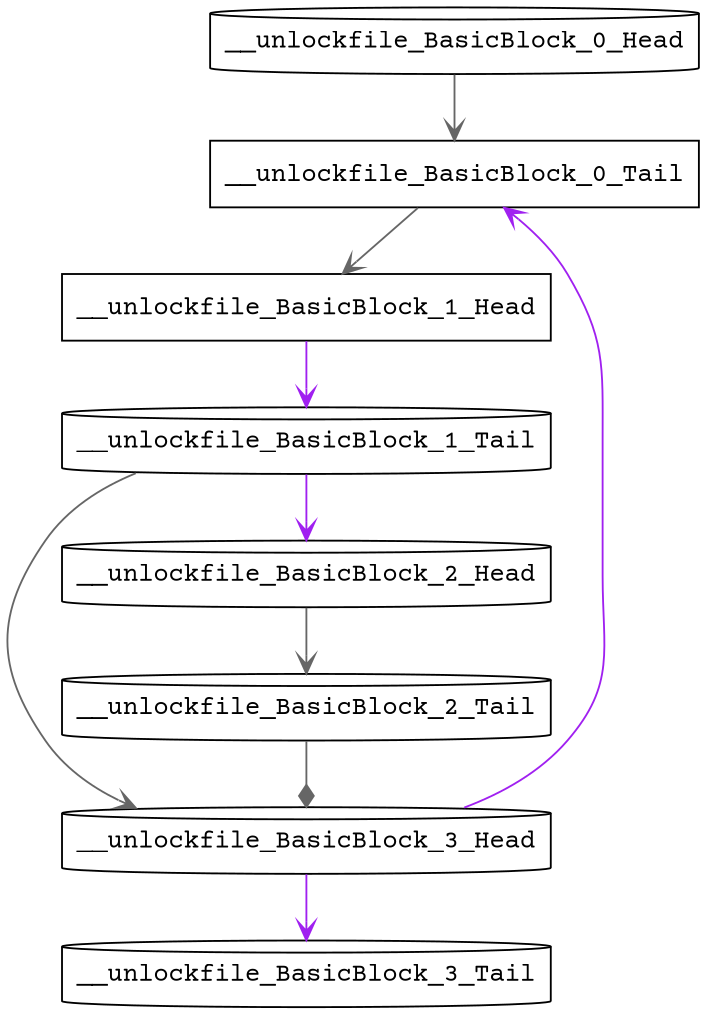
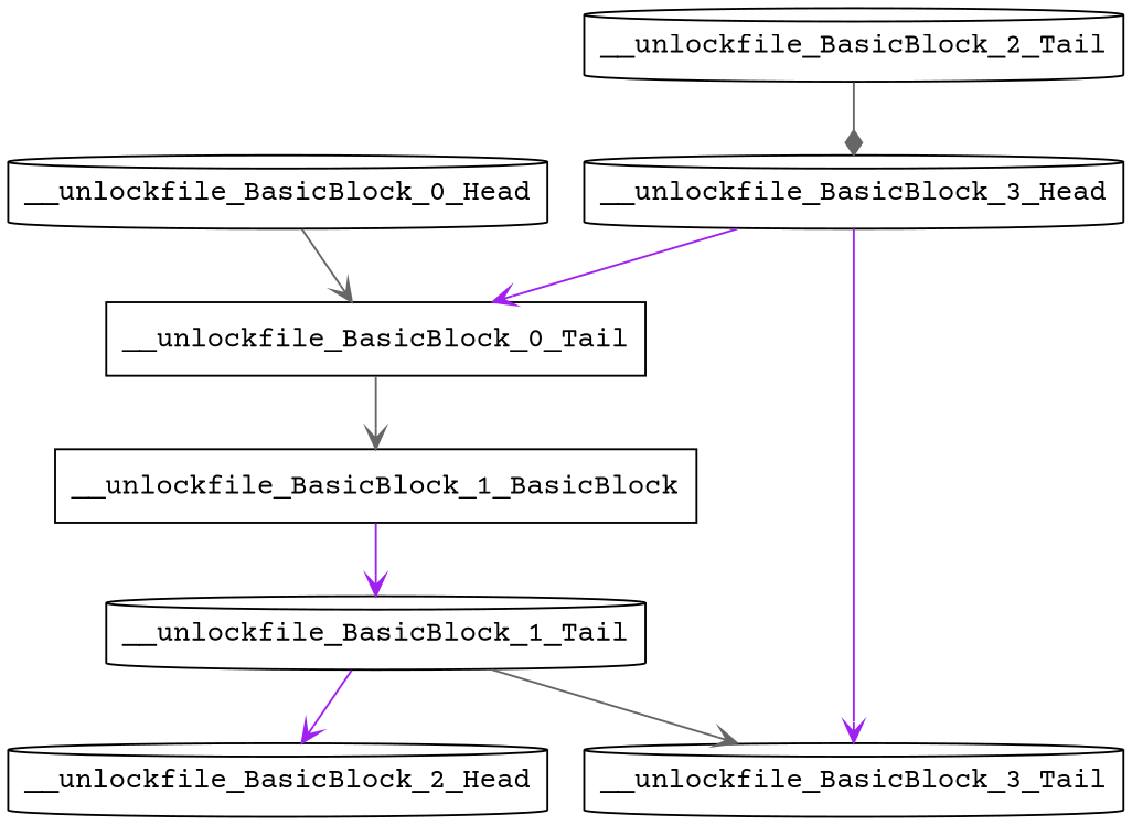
  digraph {
    fontname="Courier Prime"
    node [fontname="Courier Prime" shape=cylinder]
    edge [arrowhead=vee color=gray40 fontname="Courier Prime"]
    __unlockfile_BasicBlock_0_Tail [shape=box]
    __unlockfile_BasicBlock_0_Head
-   __unlockfile_BasicBlock_1_Head [shape=box]
+   __unlockfile_BasicBlock_1_Head [shape=box label=__unlockfile_BasicBlock_1_BasicBlock]
    __unlockfile_BasicBlock_3_Head
    __unlockfile_BasicBlock_3_Tail
    __unlockfile_BasicBlock_1_Tail
    __unlockfile_BasicBlock_2_Head
    __unlockfile_BasicBlock_2_Tail
    __unlockfile_BasicBlock_0_Tail -> __unlockfile_BasicBlock_1_Head
    __unlockfile_BasicBlock_0_Head -> __unlockfile_BasicBlock_0_Tail
    __unlockfile_BasicBlock_1_Head -> __unlockfile_BasicBlock_1_Tail [color=purple]
    __unlockfile_BasicBlock_3_Head -> __unlockfile_BasicBlock_0_Tail [color=purple]
    __unlockfile_BasicBlock_3_Head -> __unlockfile_BasicBlock_3_Tail [color=purple]
-   __unlockfile_BasicBlock_1_Tail -> __unlockfile_BasicBlock_3_Head
+   __unlockfile_BasicBlock_1_Tail -> __unlockfile_BasicBlock_3_Tail
    __unlockfile_BasicBlock_1_Tail -> __unlockfile_BasicBlock_2_Head [color=purple]
-   __unlockfile_BasicBlock_2_Head -> __unlockfile_BasicBlock_2_Tail
    __unlockfile_BasicBlock_2_Tail -> __unlockfile_BasicBlock_3_Head [arrowhead=diamond]
  }
